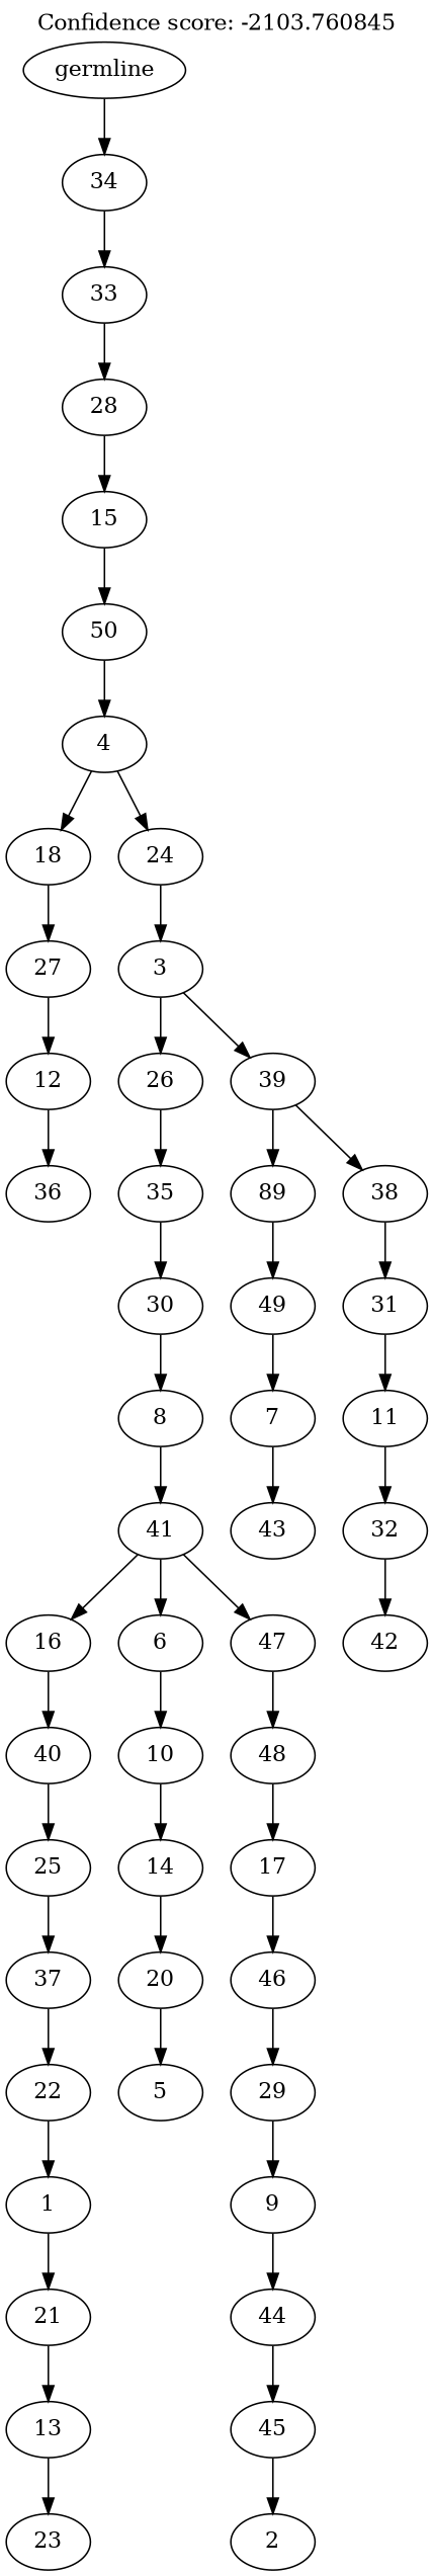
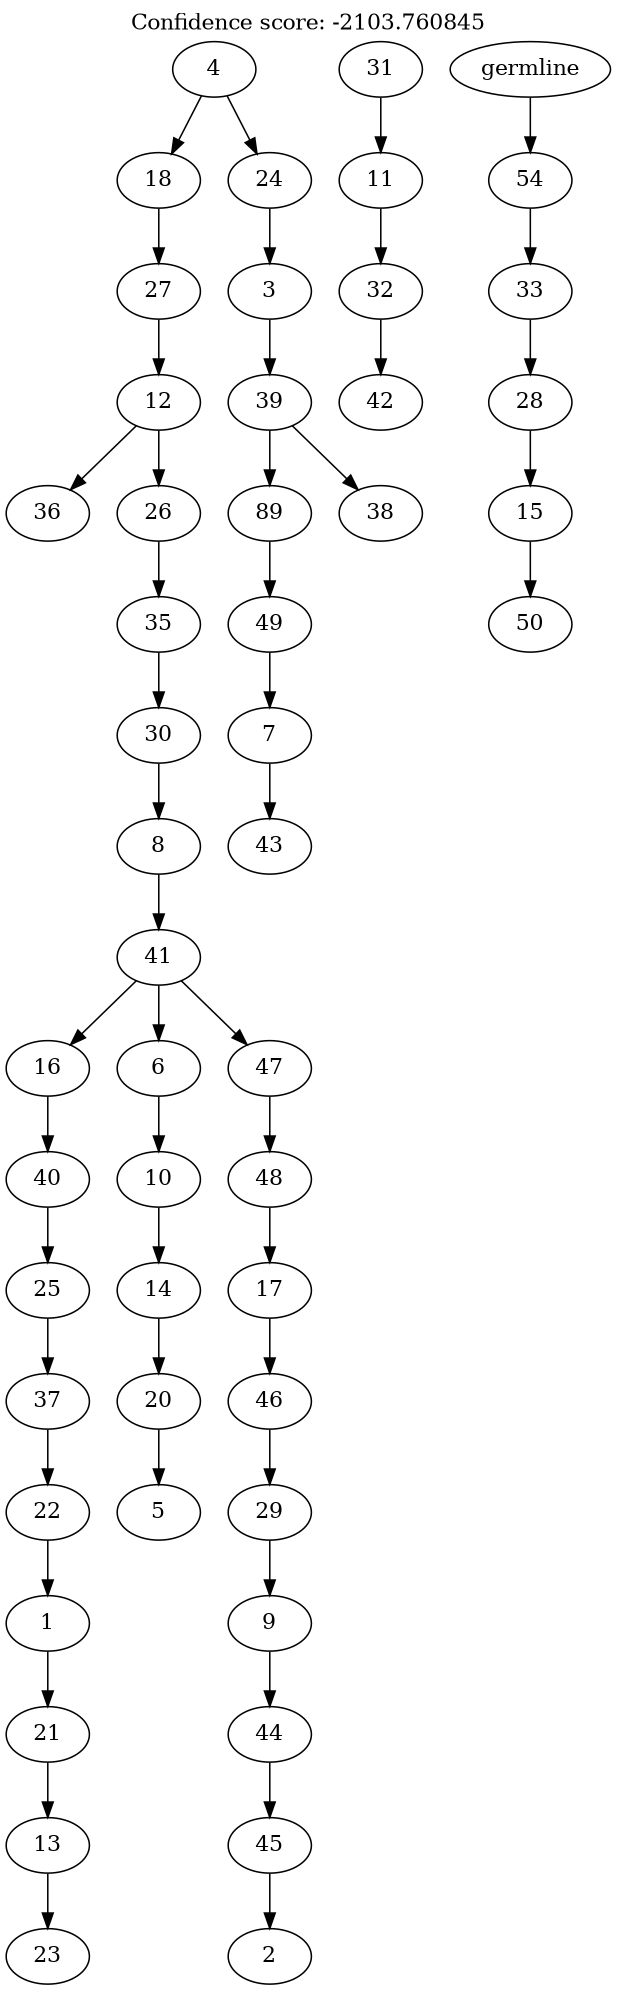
  digraph {
    label="Confidence score: -2103.760845"
    labelloc=t
    n1 [label=12]
    n2 [label=36]
    n3 [label=27]
    n4 [label=18]
    n5 [label=13]
    n6 [label=23]
    n7 [label=21]
    n8 [label=1]
    n9 [label=22]
    n10 [label=37]
    n11 [label=25]
    n12 [label=40]
    n13 [label=16]
    n14 [label=20]
    n15 [label=5]
    n16 [label=14]
    n17 [label=10]
    n18 [label=6]
    n19 [label=45]
    n20 [label=2]
    n21 [label=44]
    n22 [label=9]
    n23 [label=29]
    n24 [label=46]
    n25 [label=17]
    n26 [label=48]
    n27 [label=47]
    n28 [label=41]
    n29 [label=8]
    n30 [label=30]
    n31 [label=35]
    n32 [label=26]
    n33 [label=7]
    n34 [label=43]
    n35 [label=49]
    n36 [label=89]
    n37 [label=32]
    n38 [label=42]
    n39 [label=11]
    n40 [label=31]
    n41 [label=38]
    n42 [label=39]
    n43 [label=3]
    n44 [label=24]
    n45 [label=4]
    n46 [label=50]
    n47 [label=15]
    n48 [label=28]
    n49 [label=33]
-   n50 [label=34]
+   n50 [label=54]
    n51 [label=germline]
    n1 -> n2
    n3 -> n1
    n4 -> n3
    n5 -> n6
    n7 -> n5
    n8 -> n7
    n9 -> n8
    n10 -> n9
    n11 -> n10
    n12 -> n11
    n13 -> n12
    n14 -> n15
    n16 -> n14
    n17 -> n16
    n18 -> n17
    n19 -> n20
    n21 -> n19
    n22 -> n21
    n23 -> n22
    n24 -> n23
    n25 -> n24
    n26 -> n25
    n27 -> n26
    n28 -> n13
    n28 -> n18
    n28 -> n27
    n29 -> n28
    n30 -> n29
    n31 -> n30
    n32 -> n31
    n33 -> n34
    n35 -> n33
    n36 -> n35
    n37 -> n38
    n39 -> n37
    n40 -> n39
-   n41 -> n40
    n42 -> n36
    n42 -> n41
-   n43 -> n32
+   n1 -> n32
    n43 -> n42
    n44 -> n43
    n45 -> n4
    n45 -> n44
-   n46 -> n45
    n47 -> n46
    n48 -> n47
    n49 -> n48
    n50 -> n49
    n51 -> n50
  }
